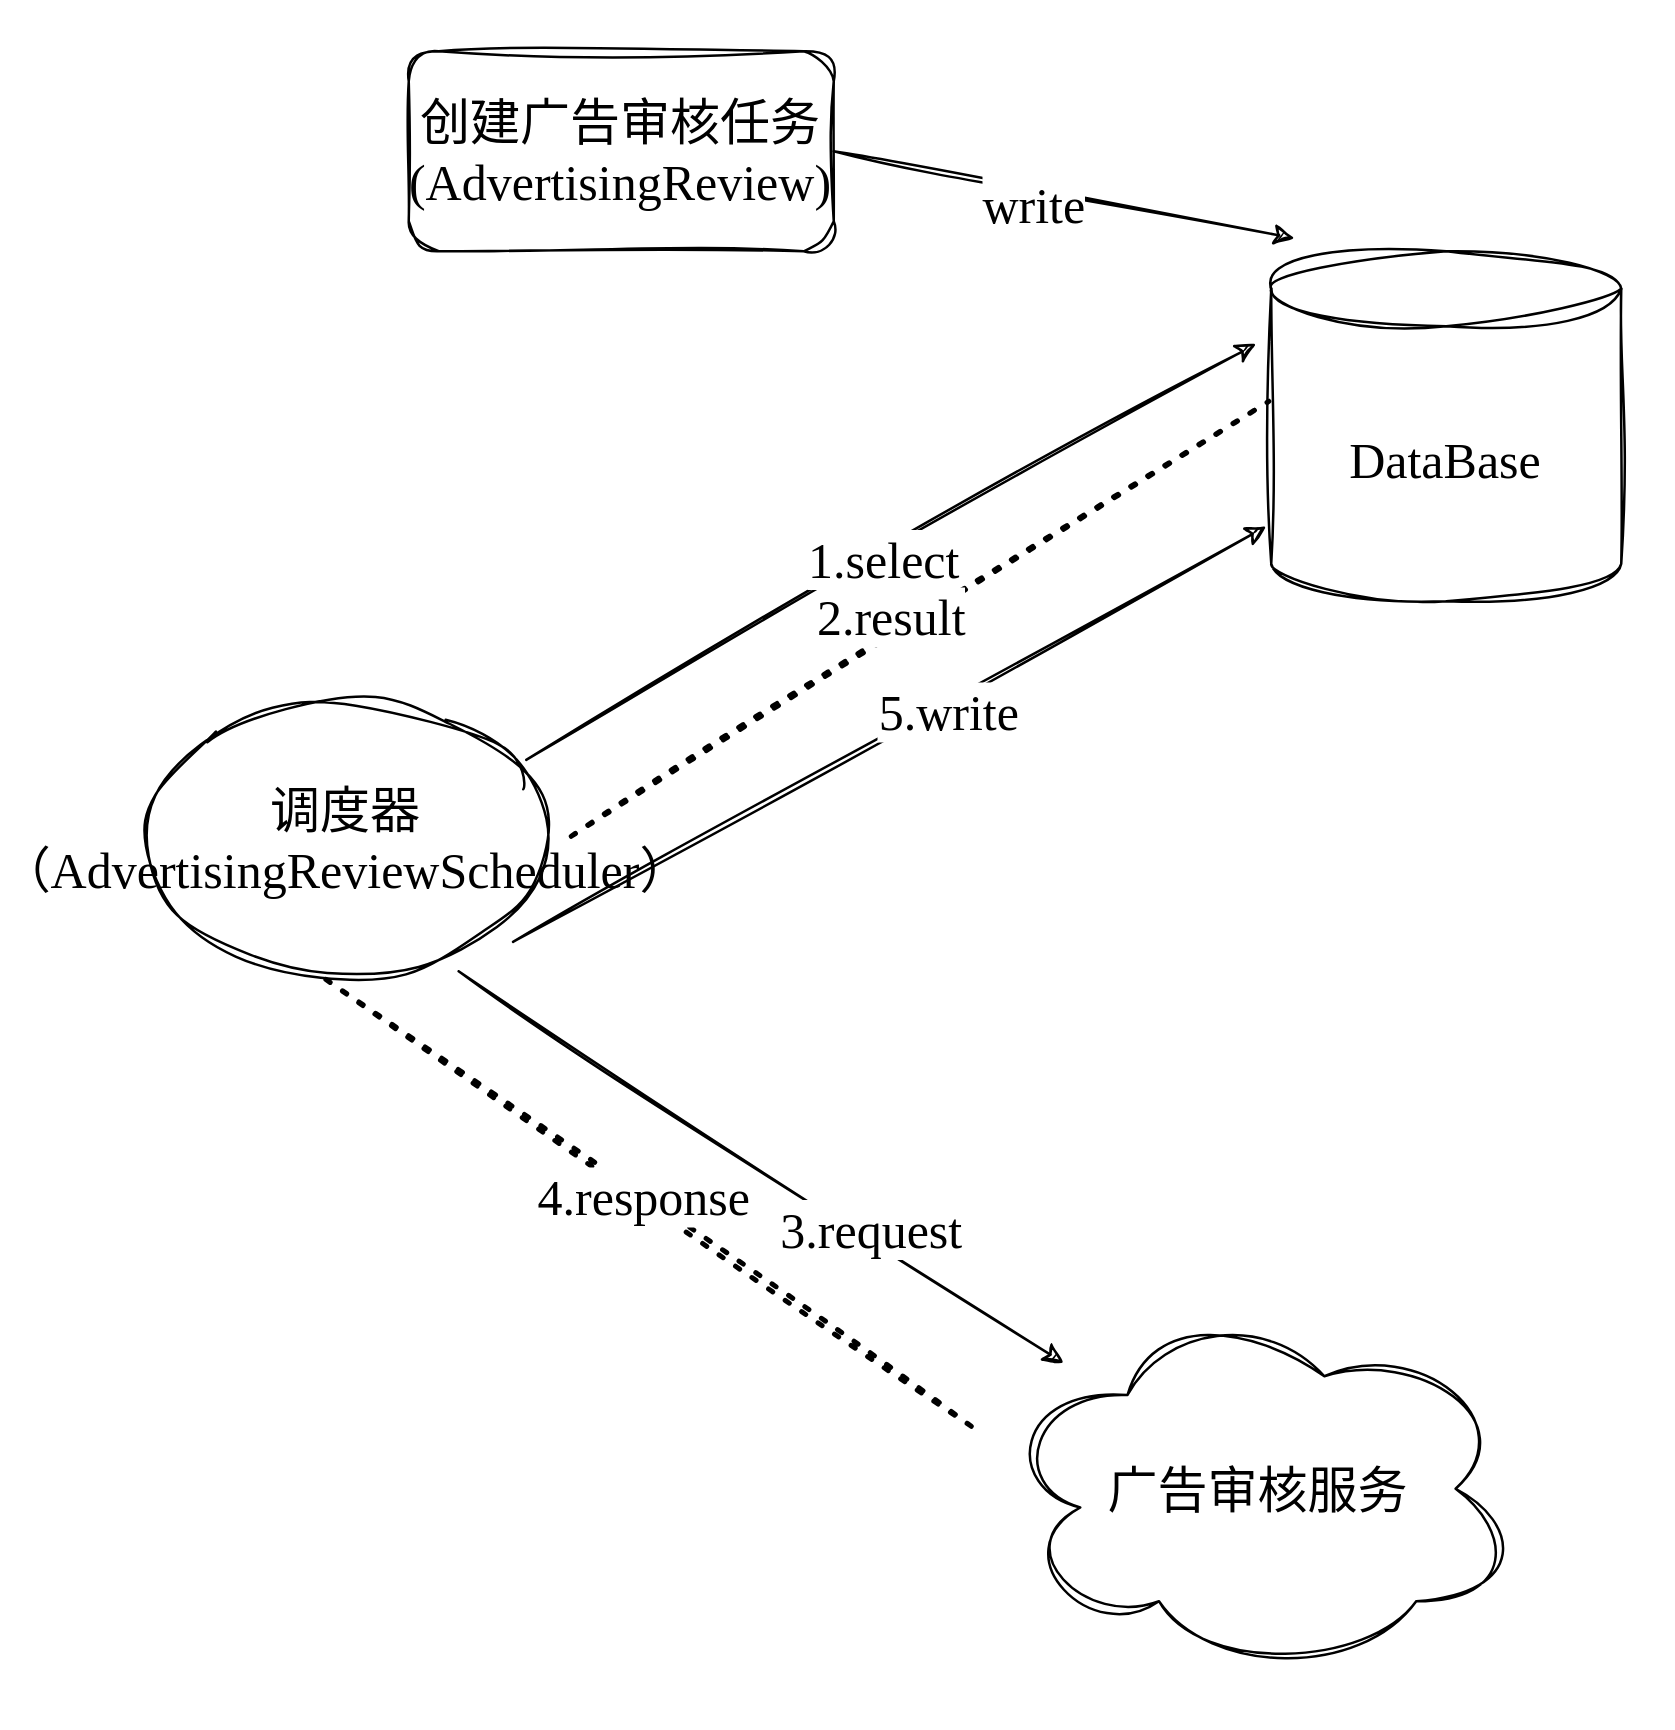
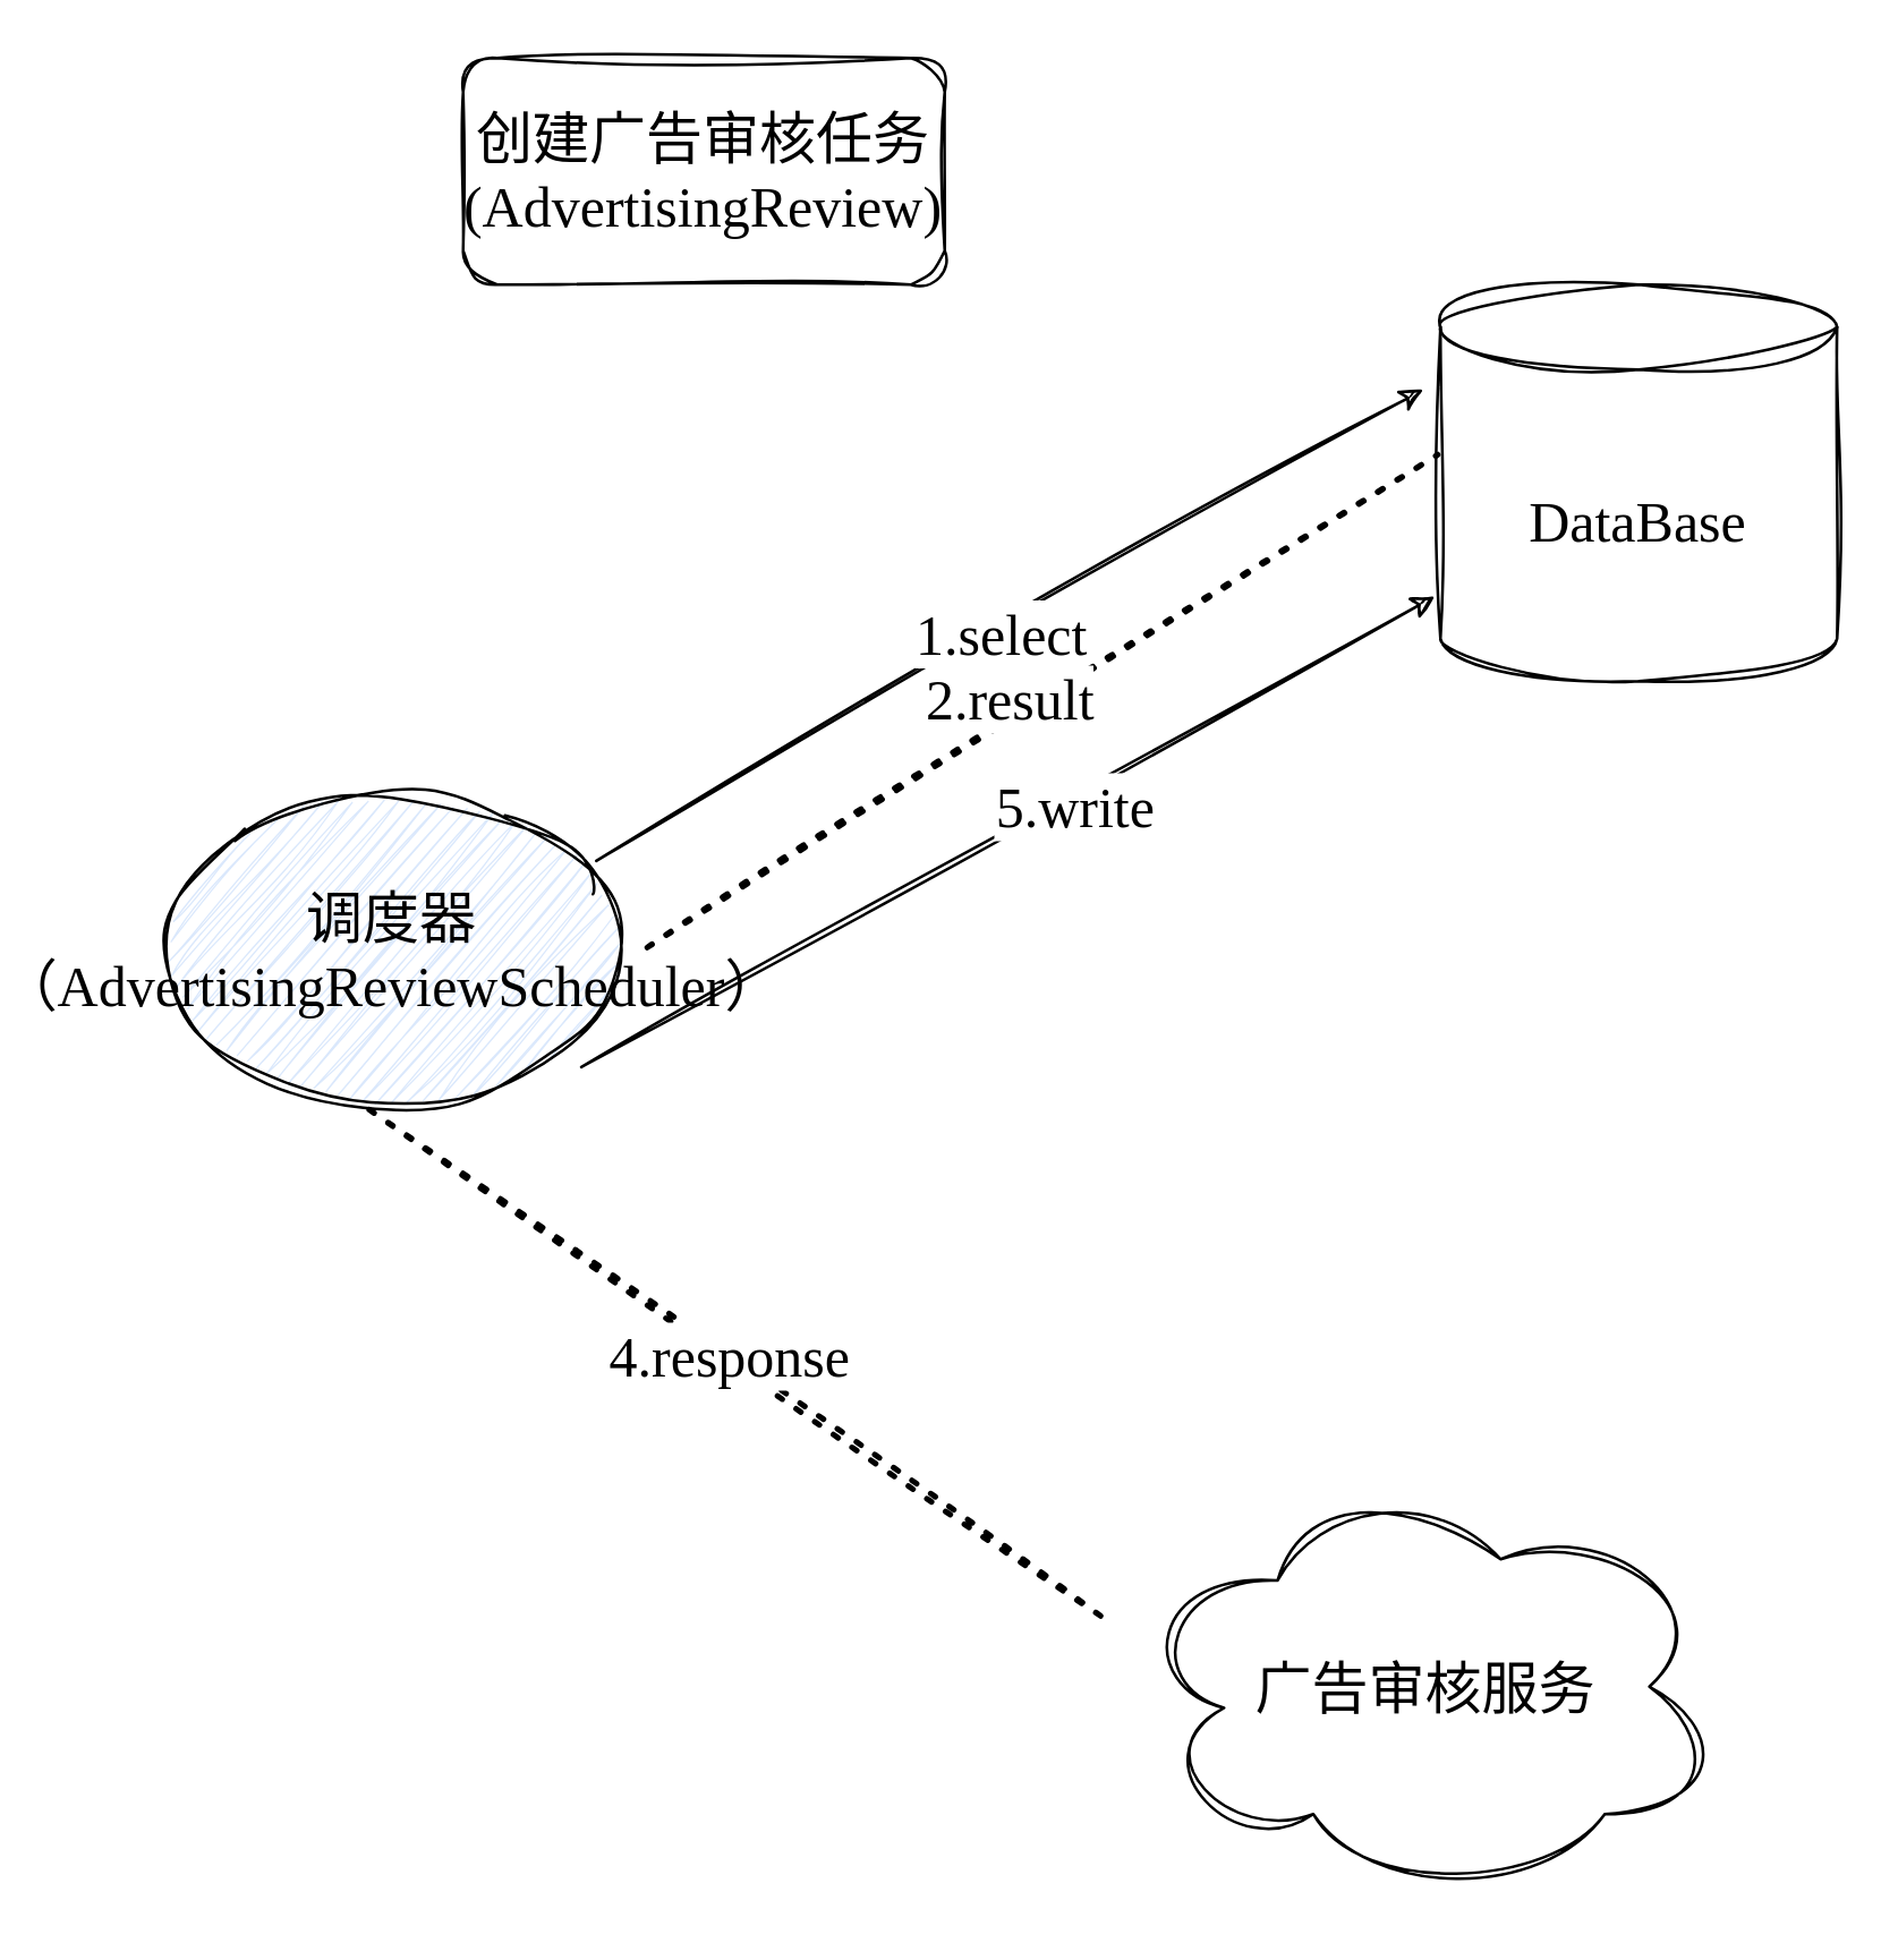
  <mxCell id="0" />
  <mxCell id="1" parent="0" />
  <mxCell id="2" value="DataBase" style="shape=cylinder3;whiteSpace=wrap;html=1;boundedLbl=1;backgroundOutline=1;size=15;sketch=1;hachureGap=4;jiggle=2;curveFitting=1;fontFamily=Architects Daughter;fontSource=https%3A%2F%2Ffonts.googleapis.com%2Fcss%3Ffamily%3DArchitects%2BDaughter;fontSize=20;" vertex="1" parent="1"><mxGeometry x="470" y="100" width="140" height="140" as="geometry" /></mxCell>
- <mxCell id="3" value="调度器&lt;br&gt;（AdvertisingReviewScheduler&lt;span style=&quot;background-color: initial;&quot;&gt;）&lt;/span&gt;" style="ellipse;whiteSpace=wrap;html=1;sketch=1;hachureGap=4;jiggle=2;curveFitting=1;fontFamily=Architects Daughter;fontSource=https%3A%2F%2Ffonts.googleapis.com%2Fcss%3Ffamily%3DArchitects%2BDaughter;fontSize=20;" vertex="1" parent="1"><mxGeometry x="20" y="280" width="160" height="110" as="geometry" /></mxCell>
+ <mxCell id="3" value="调度器&lt;br&gt;（AdvertisingReviewScheduler&lt;span style=&quot;background-color: initial;&quot;&gt;）&lt;/span&gt;" style="ellipse;whiteSpace=wrap;html=1;sketch=1;hachureGap=4;jiggle=2;curveFitting=1;fontFamily=Architects Daughter;fontSource=https%3A%2F%2Ffonts.googleapis.com%2Fcss%3Ffamily%3DArchitects%2BDaughter;fontSize=20;fillColor=#dae8fc;" vertex="1" parent="1"><mxGeometry x="20" y="280" width="160" height="110" as="geometry" /></mxCell>
  <mxCell id="4" value="创建广告审核任务(AdvertisingReview&lt;span style=&quot;background-color: initial;&quot;&gt;)&lt;/span&gt;" style="rounded=1;whiteSpace=wrap;html=1;sketch=1;hachureGap=4;jiggle=2;curveFitting=1;fontFamily=Architects Daughter;fontSource=https%3A%2F%2Ffonts.googleapis.com%2Fcss%3Ffamily%3DArchitects%2BDaughter;fontSize=20;" vertex="1" parent="1"><mxGeometry x="125" y="20" width="170" height="80" as="geometry" /></mxCell>
- <mxCell id="5" value="" style="endArrow=classic;html=1;rounded=0;sketch=1;hachureGap=4;jiggle=2;curveFitting=1;fontFamily=Architects Daughter;fontSource=https%3A%2F%2Ffonts.googleapis.com%2Fcss%3Ffamily%3DArchitects%2BDaughter;fontSize=16;exitX=1;exitY=0.5;exitDx=0;exitDy=0;entryX=0.067;entryY=-0.037;entryDx=0;entryDy=0;entryPerimeter=0;" edge="1" parent="1" source="4" target="2"><mxGeometry width="50" height="50" relative="1" as="geometry"><mxPoint x="330" y="490" as="sourcePoint" /><mxPoint x="380" y="440" as="targetPoint" /></mxGeometry></mxCell>
- <mxCell id="6" value="write" style="edgeLabel;html=1;align=center;verticalAlign=middle;resizable=0;points=[];fontSize=20;fontFamily=Architects Daughter;" vertex="1" connectable="0" parent="5"><mxGeometry x="-0.131" y="-5" relative="1" as="geometry"><mxPoint as="offset" /></mxGeometry></mxCell>
  <mxCell id="7" value="" style="endArrow=classic;html=1;rounded=0;sketch=1;hachureGap=4;jiggle=2;curveFitting=1;fontFamily=Architects Daughter;fontSource=https%3A%2F%2Ffonts.googleapis.com%2Fcss%3Ffamily%3DArchitects%2BDaughter;fontSize=16;exitX=0.95;exitY=0.213;exitDx=0;exitDy=0;exitPerimeter=0;entryX=-0.043;entryY=0.264;entryDx=0;entryDy=0;entryPerimeter=0;" edge="1" parent="1" source="3" target="2"><mxGeometry width="50" height="50" relative="1" as="geometry"><mxPoint x="330" y="490" as="sourcePoint" /><mxPoint x="420" y="250" as="targetPoint" /></mxGeometry></mxCell>
  <mxCell id="8" value="1.select" style="edgeLabel;html=1;align=center;verticalAlign=middle;resizable=0;points=[];fontSize=20;fontFamily=Architects Daughter;" vertex="1" connectable="0" parent="7"><mxGeometry x="-0.024" relative="1" as="geometry"><mxPoint as="offset" /></mxGeometry></mxCell>
  <mxCell id="9" value="" style="endArrow=none;dashed=1;html=1;dashPattern=1 3;strokeWidth=2;rounded=0;sketch=1;hachureGap=4;jiggle=2;curveFitting=1;fontFamily=Architects Daughter;fontSource=https%3A%2F%2Ffonts.googleapis.com%2Fcss%3Ffamily%3DArchitects%2BDaughter;fontSize=16;exitX=1.008;exitY=0.8;exitDx=0;exitDy=0;exitPerimeter=0;entryX=-0.007;entryY=0.429;entryDx=0;entryDy=0;entryPerimeter=0;" edge="1" parent="1" target="2"><mxGeometry width="50" height="50" relative="1" as="geometry"><mxPoint x="190" y="334" as="sourcePoint" /><mxPoint x="439.04" y="280" as="targetPoint" /></mxGeometry></mxCell>
  <mxCell id="10" value="2.result" style="edgeLabel;html=1;align=center;verticalAlign=middle;resizable=0;points=[];fontSize=20;fontFamily=Architects Daughter;" vertex="1" connectable="0" parent="9"><mxGeometry x="-0.055" y="8" relative="1" as="geometry"><mxPoint as="offset" /></mxGeometry></mxCell>
  <mxCell id="11" value="广告审核服务" style="ellipse;shape=cloud;whiteSpace=wrap;html=1;sketch=1;hachureGap=4;jiggle=2;curveFitting=1;fontFamily=Architects Daughter;fontSource=https%3A%2F%2Ffonts.googleapis.com%2Fcss%3Ffamily%3DArchitects%2BDaughter;fontSize=20;" vertex="1" parent="1"><mxGeometry x="360" y="520" width="210" height="150" as="geometry" /></mxCell>
- <mxCell id="12" value="" style="endArrow=classic;html=1;rounded=0;sketch=1;hachureGap=4;jiggle=2;curveFitting=1;fontFamily=Architects Daughter;fontSource=https%3A%2F%2Ffonts.googleapis.com%2Fcss%3Ffamily%3DArchitects%2BDaughter;fontSize=16;exitX=0.781;exitY=0.982;exitDx=0;exitDy=0;exitPerimeter=0;" edge="1" parent="1" source="3" target="11"><mxGeometry width="50" height="50" relative="1" as="geometry"><mxPoint x="330" y="490" as="sourcePoint" /><mxPoint x="380" y="440" as="targetPoint" /></mxGeometry></mxCell>
- <mxCell id="13" value="3.request" style="edgeLabel;html=1;align=center;verticalAlign=middle;resizable=0;points=[];fontSize=20;fontFamily=Architects Daughter;" vertex="1" connectable="0" parent="12"><mxGeometry x="-0.022" y="-3" relative="1" as="geometry"><mxPoint x="48" y="23" as="offset" /></mxGeometry></mxCell>
  <mxCell id="14" value="" style="endArrow=none;dashed=1;html=1;dashPattern=1 3;strokeWidth=2;rounded=0;sketch=1;hachureGap=4;jiggle=2;curveFitting=1;fontFamily=Architects Daughter;fontSource=https%3A%2F%2Ffonts.googleapis.com%2Fcss%3Ffamily%3DArchitects%2BDaughter;fontSize=16;entryX=0.592;entryY=1.05;entryDx=0;entryDy=0;entryPerimeter=0;" edge="1" parent="1"><mxGeometry width="50" height="50" relative="1" as="geometry"><mxPoint x="350" y="570" as="sourcePoint" /><mxPoint x="90" y="390" as="targetPoint" /></mxGeometry></mxCell>
  <mxCell id="15" value="4.response" style="edgeLabel;html=1;align=center;verticalAlign=middle;resizable=0;points=[];fontSize=20;fontFamily=Architects Daughter;" vertex="1" connectable="0" parent="14"><mxGeometry x="0.021" y="-1" relative="1" as="geometry"><mxPoint as="offset" /></mxGeometry></mxCell>
  <mxCell id="16" value="" style="endArrow=classic;html=1;rounded=0;sketch=1;hachureGap=4;jiggle=2;curveFitting=1;fontFamily=Architects Daughter;fontSource=https%3A%2F%2Ffonts.googleapis.com%2Fcss%3Ffamily%3DArchitects%2BDaughter;fontSize=16;entryX=-0.014;entryY=0.786;entryDx=0;entryDy=0;entryPerimeter=0;exitX=0.917;exitY=0.875;exitDx=0;exitDy=0;exitPerimeter=0;" edge="1" parent="1" source="3" target="2"><mxGeometry width="50" height="50" relative="1" as="geometry"><mxPoint x="330" y="490" as="sourcePoint" /><mxPoint x="380" y="440" as="targetPoint" /></mxGeometry></mxCell>
  <mxCell id="17" value="5.write" style="edgeLabel;html=1;align=center;verticalAlign=middle;resizable=0;points=[];fontSize=20;fontFamily=Architects Daughter;" vertex="1" connectable="0" parent="16"><mxGeometry x="0.144" y="-3" relative="1" as="geometry"><mxPoint as="offset" /></mxGeometry></mxCell>
